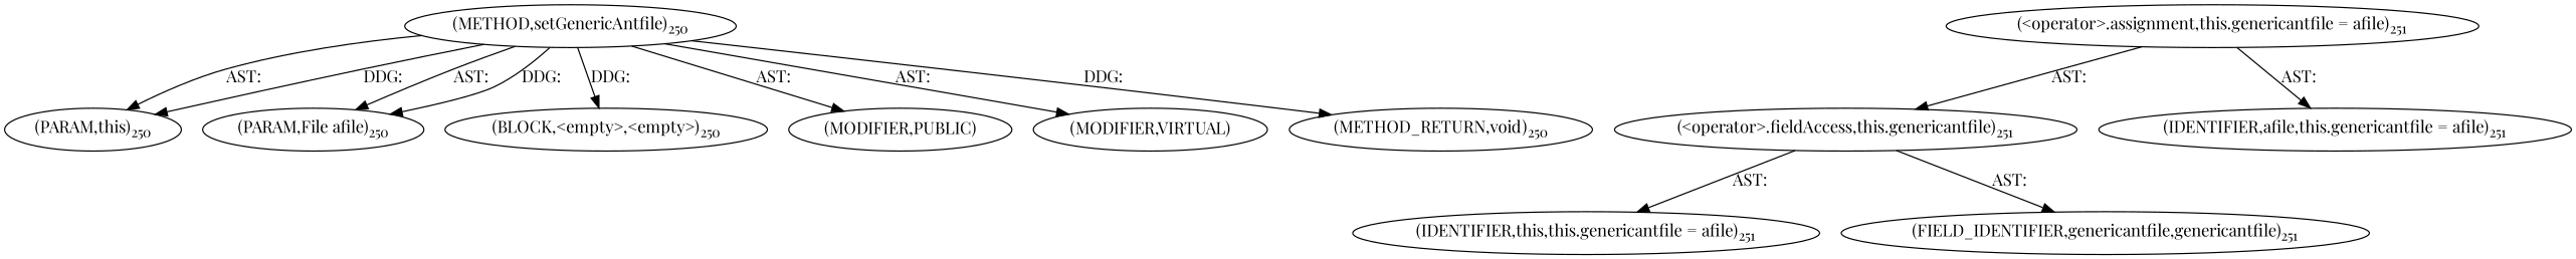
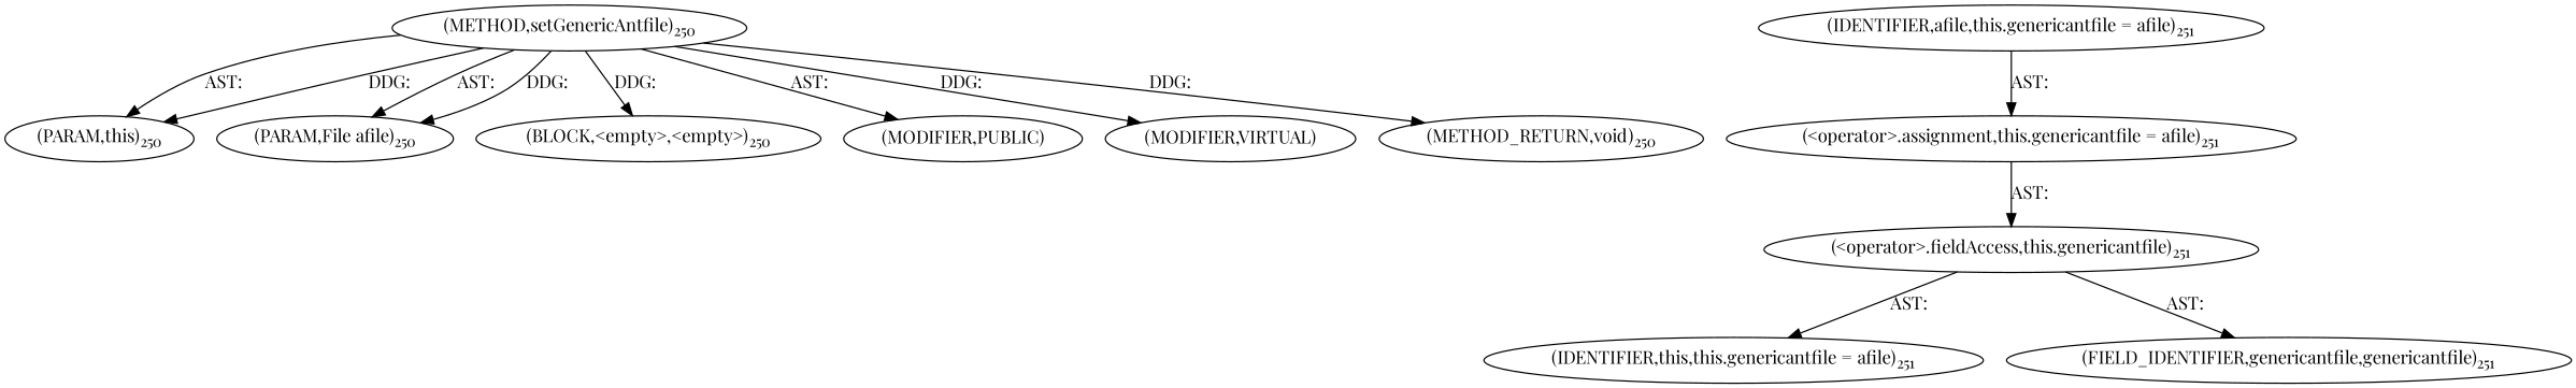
  digraph {
    fontname="Playfair Display"
    node [fontname="Playfair Display"]
    edge [fontname="Playfair Display"]
    n1 [label=<(METHOD,setGenericAntfile)<SUB>250</SUB>>]
    n2 [label=<(PARAM,this)<SUB>250</SUB>>]
    n3 [label=<(PARAM,File afile)<SUB>250</SUB>>]
    n4 [label=<(BLOCK,&lt;empty&gt;,&lt;empty&gt;)<SUB>250</SUB>>]
    n5 [label=<(MODIFIER,PUBLIC)>]
    n6 [label=<(MODIFIER,VIRTUAL)>]
    n7 [label=<(METHOD_RETURN,void)<SUB>250</SUB>>]
    n8 [label=<(&lt;operator&gt;.assignment,this.genericantfile = afile)<SUB>251</SUB>>]
    n9 [label=<(&lt;operator&gt;.fieldAccess,this.genericantfile)<SUB>251</SUB>>]
    n10 [label=<(IDENTIFIER,afile,this.genericantfile = afile)<SUB>251</SUB>>]
    n11 [label=<(IDENTIFIER,this,this.genericantfile = afile)<SUB>251</SUB>>]
    n12 [label=<(FIELD_IDENTIFIER,genericantfile,genericantfile)<SUB>251</SUB>>]
    n1 -> n2 [label="AST: "]
    n1 -> n2 [label="DDG: "]
    n1 -> n3 [label="AST: "]
    n1 -> n3 [label="DDG: "]
    n1 -> n4 [label="DDG: "]
    n1 -> n5 [label="AST: "]
-   n1 -> n6 [label="AST: "]
+   n1 -> n6 [label="DDG: "]
    n1 -> n7 [label="DDG: "]
    n8 -> n9 [label="AST: "]
-   n8 -> n10 [label="AST: "]
+   n10 -> n8 [label="AST: "]
    n9 -> n11 [label="AST: "]
    n9 -> n12 [label="AST: "]
  }
